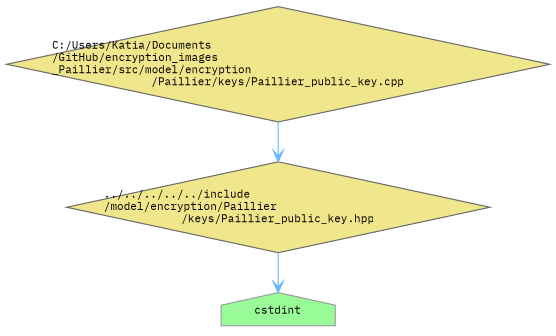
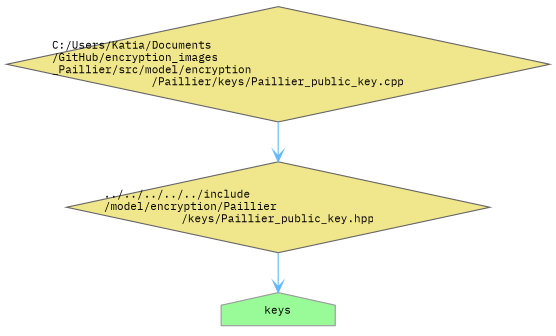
  digraph {
    fontname="IBM Plex Mono"
    node [fillcolor=khaki fontname="IBM Plex Mono" fontsize=10 shape=diamond style=filled]
    edge [color=steelblue1 fontname="IBM Plex Mono" fontsize=10 labelfontname=Helvetica labelfontsize=10 style=solid arrowhead=vee]
    n1 [color=gray40 fontcolor=black height=0.2 label="C:/Users/Katia/Documents\l/GitHub/encryption_images\l_Paillier/src/model/encryption\l/Paillier/keys/Paillier_public_key.cpp" width=0.4]
    n2 [color=grey40 height=0.2 label="../../../../../include\l/model/encryption/Paillier\l/keys/Paillier_public_key.hpp" width=0.4]
-   n3 [color=grey60 fillcolor=palegreen height=0.2 label=cstdint shape=house width=0.4]
+   n3 [color=grey60 fillcolor=palegreen height=0.2 label=keys shape=house width=0.4]
    n1 -> n2
    n2 -> n3
  }
